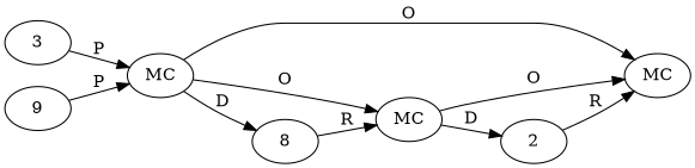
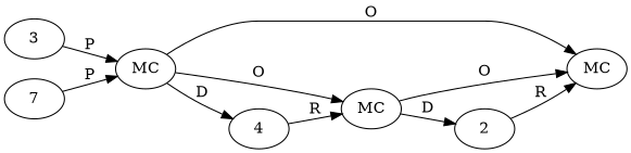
  digraph {
    rankdir=LR
    node [t=File]
    n1 [l=130 label=MC s="mkdirs()"]
    2 [n=dummy_]
    n3 [l=130 label=MC s="getParentFile()"]
-   4 [n=test label=8]
+   4 [n=test]
    n5 [l=126 label=MC s="getFile()" t=IO]
    n6 [label=3 t=String v=".jar"]
-   7 [t=String v=".jar" label=9]
+   7 [t=String v=".jar"]
    2 -> n1 [label=R]
    n3 -> n1 [label=O]
    n3 -> 2 [label=D]
    4 -> n3 [label=R]
    n5 -> n1 [label=O]
    n5 -> n3 [label=O]
    n5 -> 4 [label=D]
    n6 -> n5 [label=P]
    7 -> n5 [label=P]
  }
